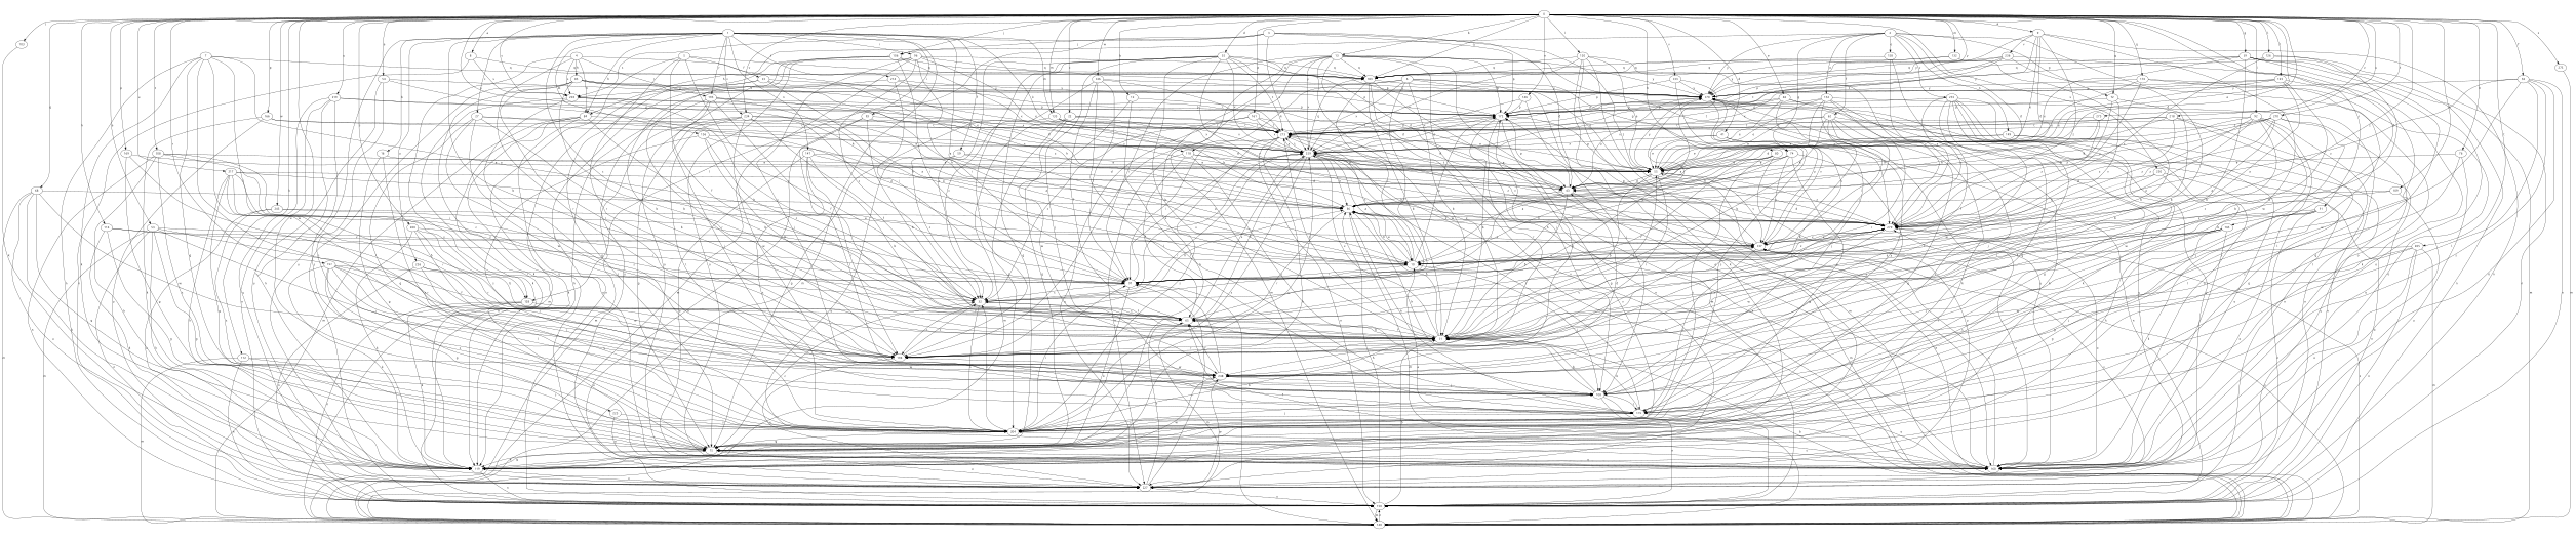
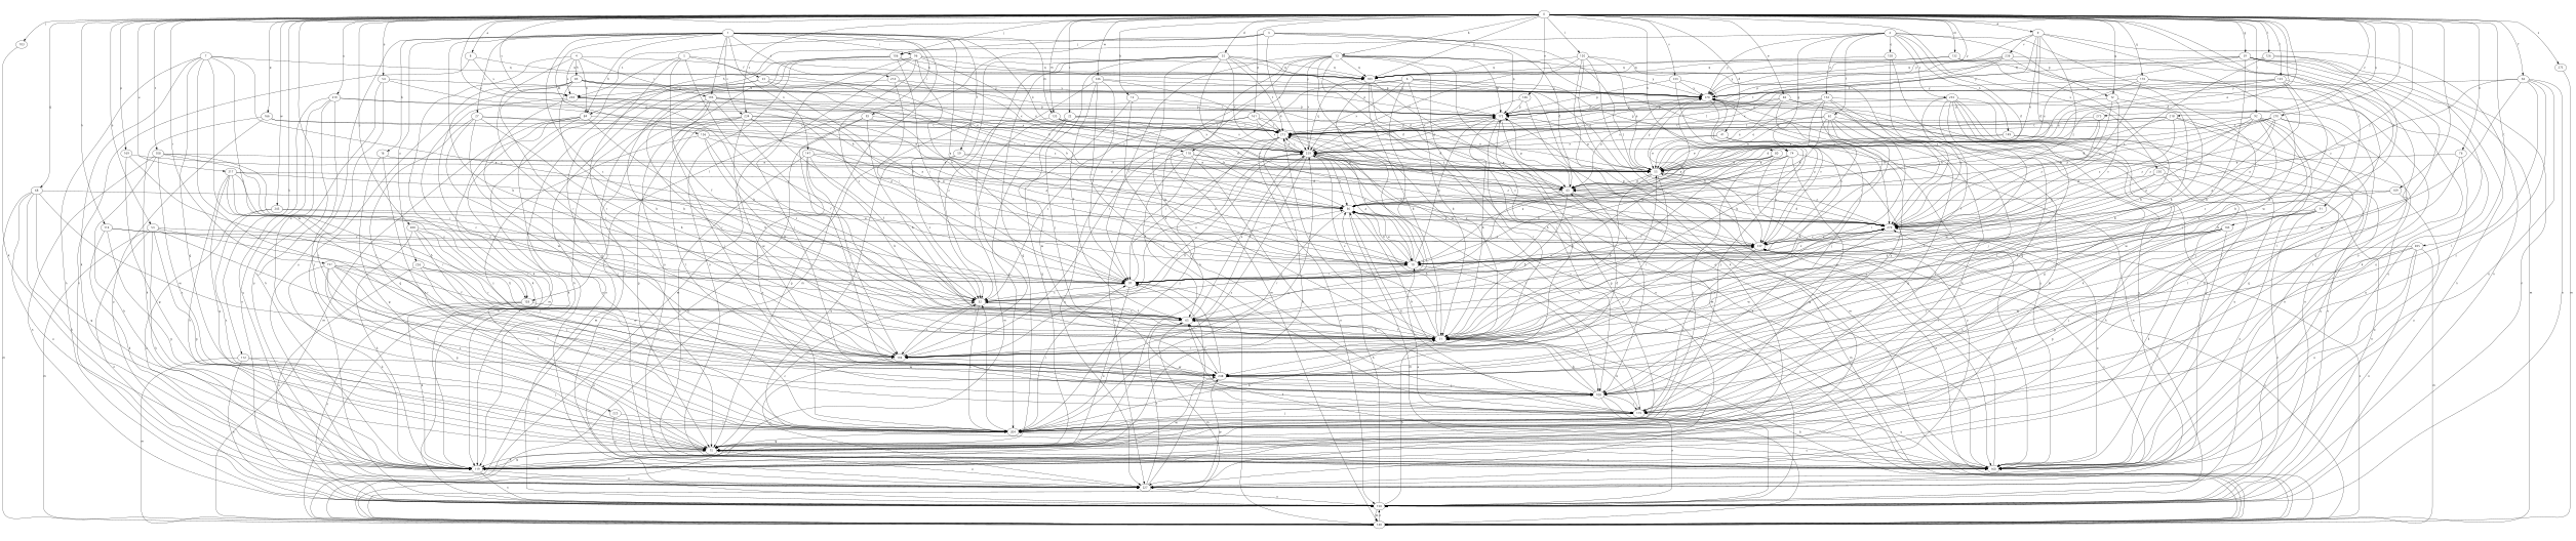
  strict digraph {
    fontname=Ubuntu
    node [fontname=Ubuntu]
    edge [fontname=Ubuntu]
    0
    8
    9
    12
    13
    22
    35
    41
    43
    46
    53
    54
    55
    56
    68
    69
    72
    76
    80
    91
    92
    103
    106
    109
    112
    114
    120
    125
    126
    132
    135
    146
    161
    165
    166
    169
    174
    183
    192
    200
    203
    205
    208
    210
    217
    218
    219
    225
    233
    234
    243
    246
    250
    259
    270
    273
    275
    279
    150
    248
    215
    236
    172
    75
    129
    140
    227
    160
    194
    108
    119
    97
    204
    21
    32
    237
    86
    10
    65
    1
    16
    27
    59
    84
    93
    96
    118
    136
    147
    193
    214
    226
    2
    62
    74
    149
    152
    158
    235
    3
    128
    4
    85
    5
    63
    6
    7
    0 -> 8 [label=a]
    0 -> 9 [label=a]
    0 -> 12 [label=b]
    0 -> 13 [label=b]
    0 -> 22 [label=c]
    0 -> 35 [label=d]
    0 -> 41 [label=d]
    0 -> 43 [label=d]
    0 -> 46 [label=e]
    0 -> 53 [label=e]
    0 -> 54 [label=e]
    0 -> 55 [label=e]
    0 -> 56 [label=f]
    0 -> 68 [label=g]
    0 -> 69 [label=g]
    0 -> 72 [label=g]
    0 -> 76 [label=h]
    0 -> 80 [label=h]
    0 -> 91 [label=i]
    0 -> 92 [label=i]
    0 -> 103 [label=j]
    0 -> 106 [label=j]
    0 -> 109 [label=k]
    0 -> 112 [label=k]
    0 -> 114 [label=k]
    0 -> 120 [label=l]
    0 -> 125 [label=l]
    0 -> 126 [label=l]
    0 -> 132 [label=m]
    0 -> 135 [label=m]
    0 -> 146 [label=n]
    0 -> 161 [label=p]
    0 -> 165 [label=p]
    0 -> 166 [label=p]
    0 -> 169 [label=p]
    0 -> 174 [label=q]
    0 -> 183 [label=q]
    0 -> 192 [label=r]
    0 -> 200 [label=s]
    0 -> 203 [label=s]
    0 -> 205 [label=t]
    0 -> 208 [label=t]
    0 -> 210 [label=t]
    0 -> 217 [label=u]
    0 -> 218 [label=u]
    0 -> 219 [label=u]
    0 -> 225 [label=u]
    0 -> 233 [label=v]
    0 -> 234 [label=v]
    0 -> 243 [label=w]
    0 -> 246 [label=w]
    0 -> 250 [label=x]
    0 -> 259 [label=x]
    0 -> 270 [label=y]
    0 -> 273 [label=z]
    0 -> 275 [label=z]
    0 -> 279 [label=z]
    8 -> 183 [label=q]
    8 -> 203 [label=s]
    8 -> 150 [label=n]
    9 -> 43 [label=d]
    9 -> 55 [label=e]
    9 -> 270 [label=y]
    9 -> 279 [label=z]
    9 -> 150 [label=n]
    9 -> 248 [label=w]
    9 -> 215 [label=t]
    9 -> 236 [label=v]
    12 -> 172 [label=p]
    12 -> 75 [label=g]
    12 -> 129 [label=l]
    13 -> 183 [label=q]
    13 -> 259 [label=x]
    13 -> 270 [label=y]
    13 -> 279 [label=z]
    13 -> 248 [label=w]
    13 -> 172 [label=p]
    13 -> 140 [label=m]
    13 -> 227 [label=u]
    13 -> 160 [label=o]
    13 -> 194 [label=r]
    13 -> 108 [label=j]
    13 -> 119 [label=k]
    13 -> 97 [label=i]
    22 -> 55 [label=e]
    22 -> 259 [label=x]
    22 -> 248 [label=w]
    22 -> 215 [label=t]
    22 -> 140 [label=m]
    22 -> 204 [label=s]
    35 -> 43 [label=d]
    35 -> 183 [label=q]
    35 -> 259 [label=x]
    35 -> 215 [label=t]
    35 -> 172 [label=p]
    35 -> 75 [label=g]
    35 -> 194 [label=r]
    35 -> 108 [label=j]
    35 -> 21 [label=b]
    35 -> 32 [label=c]
    35 -> 237 [label=v]
    41 -> 55 [label=e]
    41 -> 259 [label=x]
    41 -> 150 [label=n]
    41 -> 21 [label=b]
    43 -> 270 [label=y]
    43 -> 215 [label=t]
    43 -> 172 [label=p]
    43 -> 140 [label=m]
    43 -> 97 [label=i]
    43 -> 21 [label=b]
    43 -> 86 [label=h]
    46 -> 55 [label=e]
    46 -> 150 [label=n]
    46 -> 215 [label=t]
    46 -> 172 [label=p]
    46 -> 108 [label=j]
    46 -> 119 [label=k]
    53 -> 150 [label=n]
    53 -> 75 [label=g]
    53 -> 140 [label=m]
    53 -> 194 [label=r]
    53 -> 108 [label=j]
    53 -> 119 [label=k]
    53 -> 237 [label=v]
    54 -> 270 [label=y]
    54 -> 227 [label=u]
    54 -> 204 [label=s]
    54 -> 86 [label=h]
    55 -> 43 [label=d]
    55 -> 270 [label=y]
    55 -> 279 [label=z]
    55 -> 172 [label=p]
    55 -> 194 [label=r]
    55 -> 21 [label=b]
    55 -> 237 [label=v]
    56 -> 270 [label=y]
    56 -> 279 [label=z]
    56 -> 150 [label=n]
    56 -> 248 [label=w]
    56 -> 129 [label=l]
    56 -> 160 [label=o]
    56 -> 204 [label=s]
    68 -> 248 [label=w]
    68 -> 75 [label=g]
    68 -> 140 [label=m]
    68 -> 227 [label=u]
    68 -> 119 [label=k]
    68 -> 86 [label=h]
    69 -> 55 [label=e]
    69 -> 183 [label=q]
    69 -> 270 [label=y]
    69 -> 150 [label=n]
    69 -> 75 [label=g]
    69 -> 140 [label=m]
    69 -> 160 [label=o]
    69 -> 21 [label=b]
    72 -> 279 [label=z]
    72 -> 172 [label=p]
    72 -> 21 [label=b]
    72 -> 237 [label=v]
    76 -> 55 [label=e]
    76 -> 129 [label=l]
    76 -> 227 [label=u]
    80 -> 55 [label=e]
    80 -> 227 [label=u]
    80 -> 204 [label=s]
    80 -> 10 [label=a]
    80 -> 65 [label=f]
    91 -> 279 [label=z]
    91 -> 150 [label=n]
    91 -> 75 [label=g]
    91 -> 160 [label=o]
    91 -> 119 [label=k]
    92 -> 43 [label=d]
    92 -> 279 [label=z]
    92 -> 248 [label=w]
    92 -> 215 [label=t]
    92 -> 108 [label=j]
    92 -> 204 [label=s]
    92 -> 32 [label=c]
    92 -> 10 [label=a]
    103 -> 119 [label=k]
    106 -> 183 [label=q]
    106 -> 279 [label=z]
    106 -> 75 [label=g]
    106 -> 227 [label=u]
    106 -> 160 [label=o]
    106 -> 97 [label=i]
    109 -> 160 [label=o]
    109 -> 86 [label=h]
    109 -> 65 [label=f]
    112 -> 150 [label=n]
    112 -> 248 [label=w]
    112 -> 140 [label=m]
    112 -> 204 [label=s]
    114 -> 75 [label=g]
    114 -> 119 [label=k]
    114 -> 97 [label=i]
    114 -> 237 [label=v]
    120 -> 55 [label=e]
    120 -> 183 [label=q]
    120 -> 259 [label=x]
    120 -> 279 [label=z]
    120 -> 227 [label=u]
    120 -> 160 [label=o]
    120 -> 119 [label=k]
    125 -> 55 [label=e]
    125 -> 259 [label=x]
    125 -> 270 [label=y]
    125 -> 129 [label=l]
    125 -> 21 [label=b]
    125 -> 10 [label=a]
    126 -> 183 [label=q]
    126 -> 279 [label=z]
    126 -> 150 [label=n]
    126 -> 21 [label=b]
    132 -> 183 [label=q]
    132 -> 270 [label=y]
+   132 -> 108 [label=j]
    132 -> 21 [label=b]
    135 -> 259 [label=x]
    135 -> 215 [label=t]
    135 -> 75 [label=g]
    135 -> 86 [label=h]
    146 -> 259 [label=x]
    146 -> 172 [label=p]
    146 -> 140 [label=m]
    161 -> 43 [label=d]
    161 -> 259 [label=x]
    161 -> 215 [label=t]
    161 -> 227 [label=u]
    161 -> 32 [label=c]
    165 -> 75 [label=g]
    165 -> 129 [label=l]
    165 -> 160 [label=r]
    165 -> 108 [label=j]
    165 -> 204 [label=s]
    165 -> 237 [label=v]
    166 -> 55 [label=e]
    166 -> 215 [label=t]
    166 -> 227 [label=u]
    166 -> 119 [label=k]
    169 -> 55 [label=e]
    169 -> 75 [label=g]
    169 -> 194 [label=r]
    174 -> 55 [label=e]
    174 -> 270 [label=y]
    174 -> 279 [label=z]
    174 -> 160 [label=o]
    174 -> 204 [label=s]
    183 -> 270 [label=y]
    183 -> 150 [label=n]
    183 -> 140 [label=m]
    183 -> 97 [label=i]
    183 -> 21 [label=b]
    192 -> 75 [label=g]
    192 -> 129 [label=l]
    192 -> 194 [label=r]
    192 -> 108 [label=j]
    192 -> 119 [label=k]
    192 -> 97 [label=i]
    192 -> 204 [label=s]
    192 -> 65 [label=f]
    200 -> 194 [label=r]
    200 -> 108 [label=j]
    200 -> 119 [label=k]
    200 -> 21 [label=b]
    200 -> 237 [label=v]
    203 -> 259 [label=x]
    203 -> 172 [label=p]
    203 -> 119 [label=k]
    203 -> 204 [label=s]
    203 -> 32 [label=c]
    205 -> 150 [label=n]
    205 -> 248 [label=w]
    205 -> 140 [label=m]
    205 -> 160 [label=o]
    205 -> 108 [label=j]
    205 -> 10 [label=a]
    208 -> 55 [label=e]
    208 -> 150 [label=n]
    208 -> 119 [label=k]
    208 -> 97 [label=i]
    208 -> 204 [label=s]
    208 -> 32 [label=c]
    210 -> 43 [label=d]
    210 -> 279 [label=z]
    210 -> 215 [label=t]
    210 -> 129 [label=l]
    210 -> 21 [label=b]
    210 -> 86 [label=h]
    210 -> 10 [label=a]
    217 -> 43 [label=d]
    217 -> 75 [label=g]
    217 -> 194 [label=r]
    217 -> 119 [label=k]
    217 -> 21 [label=b]
    217 -> 32 [label=c]
    217 -> 10 [label=a]
    218 -> 259 [label=x]
    218 -> 279 [label=z]
    218 -> 215 [label=t]
    218 -> 75 [label=g]
    218 -> 160 [label=o]
    218 -> 86 [label=h]
    219 -> 150 [label=n]
    219 -> 172 [label=p]
    219 -> 227 [label=u]
    219 -> 119 [label=k]
    219 -> 204 [label=s]
    219 -> 10 [label=a]
    225 -> 160 [label=o]
    225 -> 204 [label=s]
    233 -> 270 [label=y]
    233 -> 172 [label=p]
    233 -> 21 [label=b]
    233 -> 10 [label=a]
    234 -> 248 [label=w]
    234 -> 215 [label=t]
    234 -> 75 [label=g]
    234 -> 129 [label=l]
    234 -> 140 [label=m]
    234 -> 97 [label=i]
    234 -> 86 [label=h]
    234 -> 65 [label=f]
    243 -> 279 [label=z]
    243 -> 227 [label=u]
    243 -> 97 [label=i]
    243 -> 204 [label=s]
    246 -> 43 [label=d]
    246 -> 270 [label=y]
    246 -> 129 [label=l]
    246 -> 97 [label=i]
    246 -> 32 [label=c]
    246 -> 65 [label=f]
    250 -> 43 [label=d]
    250 -> 150 [label=n]
    250 -> 119 [label=k]
    250 -> 65 [label=f]
    259 -> 55 [label=e]
    259 -> 183 [label=q]
    259 -> 215 [label=t]
    259 -> 172 [label=p]
    259 -> 129 [label=l]
    259 -> 194 [label=r]
    259 -> 204 [label=s]
    259 -> 86 [label=h]
    259 -> 10 [label=a]
    259 -> 65 [label=f]
    270 -> 172 [label=p]
    270 -> 227 [label=u]
    270 -> 204 [label=s]
    273 -> 279 [label=z]
    273 -> 215 [label=t]
    273 -> 86 [label=h]
    275 -> 140 [label=m]
    279 -> 43 [label=d]
    279 -> 259 [label=x]
    279 -> 248 [label=w]
    279 -> 160 [label=o]
    279 -> 194 [label=r]
    279 -> 237 [label=v]
    279 -> 86 [label=h]
    150 -> 140 [label=m]
    150 -> 21 [label=b]
    150 -> 86 [label=h]
    248 -> 43 [label=d]
    248 -> 172 [label=p]
    248 -> 108 [label=j]
    248 -> 97 [label=i]
    248 -> 65 [label=f]
    215 -> 259 [label=x]
    215 -> 150 [label=n]
    215 -> 172 [label=p]
    215 -> 119 [label=k]
    215 -> 97 [label=i]
    215 -> 204 [label=s]
    215 -> 237 [label=v]
    236 -> 183 [label=q]
    236 -> 259 [label=x]
    236 -> 215 [label=t]
    236 -> 172 [label=p]
    236 -> 119 [label=k]
    236 -> 21 [label=b]
    172 -> 215 [label=t]
    172 -> 75 [label=g]
    172 -> 194 [label=r]
    172 -> 21 [label=b]
    75 -> 227 [label=u]
    75 -> 160 [label=o]
    75 -> 119 [label=k]
    75 -> 32 [label=c]
    129 -> 270 [label=y]
    129 -> 150 [label=n]
    129 -> 204 [label=s]
    129 -> 21 [label=b]
    129 -> 86 [label=h]
    140 -> 55 [label=e]
    140 -> 279 [label=z]
    140 -> 150 [label=n]
    140 -> 215 [label=t]
    140 -> 97 [label=i]
    140 -> 21 [label=b]
    140 -> 237 [label=v]
    227 -> 270 [label=y]
    227 -> 150 [label=n]
    227 -> 248 [label=w]
    227 -> 97 [label=i]
    227 -> 237 [label=v]
    227 -> 65 [label=f]
    160 -> 259 [label=x]
    160 -> 270 [label=y]
    160 -> 279 [label=z]
    160 -> 204 [label=s]
    160 -> 237 [label=v]
    160 -> 10 [label=a]
    160 -> 65 [label=f]
    194 -> 248 [label=w]
    194 -> 227 [label=u]
    194 -> 32 [label=c]
    194 -> 237 [label=v]
    108 -> 150 [label=n]
    108 -> 129 [label=l]
    108 -> 160 [label=o]
    108 -> 21 [label=b]
    108 -> 86 [label=h]
    119 -> 150 [label=n]
    119 -> 248 [label=w]
    119 -> 75 [label=g]
    119 -> 227 [label=u]
    97 -> 259 [label=x]
    97 -> 279 [label=z]
    97 -> 119 [label=k]
    97 -> 32 [label=c]
    204 -> 259 [label=x]
    204 -> 75 [label=g]
    204 -> 108 [label=j]
    204 -> 97 [label=i]
    204 -> 21 [label=b]
    204 -> 32 [label=c]
    21 -> 55 [label=e]
    21 -> 259 [label=x]
    21 -> 215 [label=t]
    21 -> 194 [label=r]
    21 -> 237 [label=v]
    21 -> 86 [label=h]
    21 -> 65 [label=f]
    32 -> 259 [label=x]
    32 -> 270 [label=y]
    32 -> 194 [label=r]
    32 -> 204 [label=s]
    32 -> 86 [label=h]
    32 -> 65 [label=f]
    237 -> 270 [label=y]
    237 -> 279 [label=z]
    237 -> 172 [label=p]
    237 -> 129 [label=l]
    237 -> 86 [label=h]
    237 -> 10 [label=a]
    86 -> 279 [label=z]
    86 -> 140 [label=m]
    86 -> 194 [label=r]
    86 -> 10 [label=a]
    10 -> 279 [label=z]
    10 -> 215 [label=t]
    10 -> 172 [label=p]
    10 -> 108 [label=j]
    10 -> 97 [label=i]
    10 -> 86 [label=h]
    65 -> 259 [label=x]
    65 -> 140 [label=m]
    65 -> 21 [label=b]
    65 -> 32 [label=c]
    1 -> 135 [label=m]
    1 -> 234 [label=v]
    1 -> 140 [label=m]
    1 -> 227 [label=u]
    1 -> 21 [label=b]
    1 -> 32 [label=c]
    1 -> 10 [label=a]
    1 -> 16 [label=b]
    1 -> 27 [label=c]
    1 -> 59 [label=f]
    1 -> 84 [label=h]
    1 -> 93 [label=i]
    1 -> 96 [label=i]
    1 -> 118 [label=k]
    1 -> 136 [label=m]
    1 -> 147 [label=n]
    1 -> 193 [label=r]
    1 -> 214 [label=t]
    1 -> 226 [label=u]
    16 -> 55 [label=e]
    16 -> 75 [label=g]
    16 -> 204 [label=s]
    27 -> 43 [label=d]
    27 -> 248 [label=w]
    27 -> 215 [label=t]
    27 -> 75 [label=g]
    27 -> 194 [label=r]
    27 -> 21 [label=b]
    59 -> 55 [label=e]
    59 -> 160 [label=o]
    59 -> 32 [label=c]
    59 -> 10 [label=a]
    84 -> 150 [label=n]
    84 -> 215 [label=t]
    84 -> 140 [label=m]
    84 -> 160 [label=o]
    84 -> 119 [label=k]
    84 -> 21 [label=b]
    93 -> 150 [label=n]
    93 -> 215 [label=t]
    93 -> 129 [label=l]
    93 -> 21 [label=b]
    93 -> 10 [label=a]
    96 -> 55 [label=e]
    96 -> 183 [label=q]
    96 -> 270 [label=y]
    96 -> 140 [label=m]
    96 -> 160 [label=o]
    96 -> 108 [label=j]
    96 -> 97 [label=i]
    96 -> 32 [label=c]
    118 -> 55 [label=e]
    118 -> 279 [label=z]
    118 -> 227 [label=u]
    118 -> 108 [label=j]
    118 -> 65 [label=f]
    136 -> 259 [label=x]
    136 -> 204 [label=s]
    136 -> 21 [label=b]
    136 -> 32 [label=c]
    136 -> 86 [label=h]
    147 -> 43 [label=d]
    147 -> 55 [label=e]
    147 -> 160 [label=o]
    147 -> 194 [label=r]
    147 -> 204 [label=s]
    147 -> 21 [label=b]
    193 -> 172 [label=p]
    193 -> 194 [label=r]
    193 -> 108 [label=j]
    193 -> 119 [label=k]
    193 -> 86 [label=h]
    193 -> 10 [label=a]
    193 -> 65 [label=f]
    214 -> 270 [label=y]
    214 -> 172 [label=p]
    214 -> 97 [label=i]
    214 -> 21 [label=b]
    226 -> 150 [label=n]
    226 -> 248 [label=w]
    226 -> 97 [label=i]
    226 -> 204 [label=s]
    2 -> 43 [label=d]
    2 -> 72 [label=g]
    2 -> 270 [label=y]
    2 -> 160 [label=o]
    2 -> 84 [label=h]
    2 -> 62 [label=f]
    2 -> 74 [label=g]
    2 -> 149 [label=n]
    2 -> 152 [label=o]
    2 -> 158 [label=o]
    2 -> 235 [label=v]
    62 -> 55 [label=e]
    62 -> 150 [label=n]
    62 -> 215 [label=t]
    62 -> 75 [label=g]
    62 -> 97 [label=i]
    62 -> 204 [label=s]
    62 -> 237 [label=v]
    62 -> 86 [label=h]
    74 -> 55 [label=e]
    74 -> 75 [label=g]
    74 -> 108 [label=j]
    74 -> 97 [label=i]
    74 -> 237 [label=v]
    74 -> 86 [label=h]
    149 -> 55 [label=e]
    149 -> 259 [label=x]
    149 -> 227 [label=u]
    149 -> 160 [label=o]
    152 -> 55 [label=e]
    152 -> 150 [label=n]
    152 -> 172 [label=p]
    152 -> 194 [label=r]
    152 -> 119 [label=k]
    152 -> 97 [label=i]
    152 -> 237 [label=v]
    158 -> 183 [label=q]
    158 -> 279 [label=z]
    158 -> 75 [label=g]
    235 -> 279 [label=z]
    235 -> 248 [label=w]
    235 -> 172 [label=p]
    235 -> 75 [label=g]
    235 -> 129 [label=l]
    235 -> 160 [label=o]
    235 -> 108 [label=j]
    235 -> 119 [label=k]
    235 -> 65 [label=f]
    3 -> 43 [label=d]
    3 -> 106 [label=j]
    3 -> 203 [label=s]
    3 -> 259 [label=x]
    3 -> 279 [label=z]
    3 -> 172 [label=p]
    3 -> 128 [label=l]
    128 -> 150 [label=n]
    128 -> 160 [label=o]
    128 -> 119 [label=k]
    128 -> 65 [label=f]
    4 -> 203 [label=s]
    4 -> 194 [label=r]
    4 -> 86 [label=h]
    4 -> 84 [label=h]
    4 -> 193 [label=r]
    4 -> 128 [label=l]
    4 -> 85 [label=h]
    85 -> 55 [label=e]
    85 -> 259 [label=x]
    85 -> 270 [label=y]
    85 -> 150 [label=n]
    85 -> 215 [label=t]
    85 -> 194 [label=r]
    85 -> 119 [label=k]
    85 -> 21 [label=b]
    5 -> 183 [label=q]
    5 -> 227 [label=u]
    5 -> 194 [label=r]
    5 -> 32 [label=c]
    5 -> 65 [label=f]
    5 -> 63 [label=f]
    63 -> 270 [label=y]
    63 -> 279 [label=z]
    63 -> 150 [label=n]
    63 -> 140 [label=m]
    63 -> 10 [label=a]
    6 -> 55 [label=e]
    6 -> 203 [label=s]
    6 -> 259 [label=x]
    6 -> 108 [label=j]
    6 -> 21 [label=b]
    6 -> 65 [label=f]
    6 -> 118 [label=k]
    6 -> 74 [label=g]
    7 -> 183 [label=q]
    7 -> 150 [label=n]
    7 -> 248 [label=w]
    7 -> 75 [label=g]
    7 -> 129 [label=l]
    7 -> 119 [label=k]
    7 -> 10 [label=a]
    7 -> 128 [label=l]
  }
